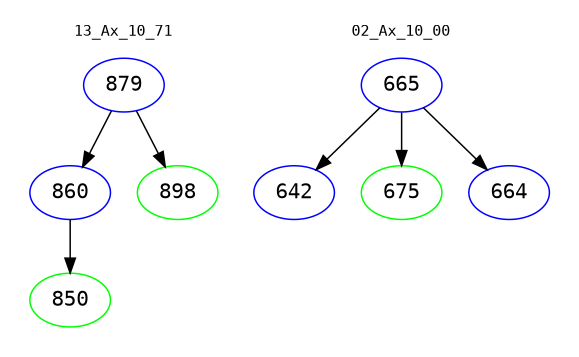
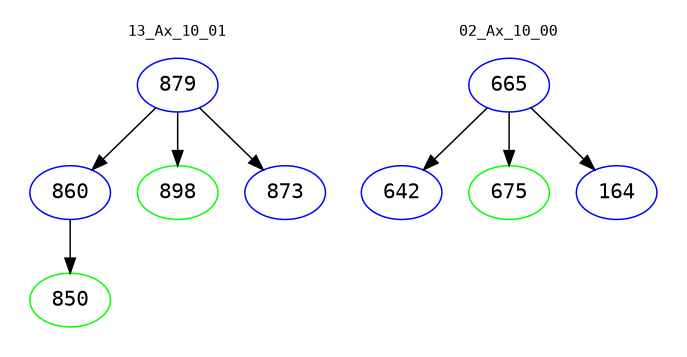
  digraph {
    fontname="DejaVu Sans Mono"
    node [color=blue fontname="DejaVu Sans Mono"]
    edge [color=black fontname="DejaVu Sans Mono"]
    n1 [label=879]
    n2 [label=860]
    n3 [color=green label=898]
+   n4 [label=873]
    n5 [color=green label=850]
    n6 [label=665]
    n7 [label=642]
    n8 [color=green label=675]
-   n9 [label=664]
+   n9 [label=164]
    subgraph cluster_1 {
      color=white
      fontsize=10
-     label="13_Ax_10_71"
+     label="13_Ax_10_01"
      n1
      n2
      n3
+     n4
      n5
    }
    subgraph cluster_2 {
      color=white
      fontsize=10
      label="02_Ax_10_00"
      n6
      n7
      n8
      n9
    }
    n1 -> n2
    n1 -> n3
+   n1 -> n4
    n2 -> n5
    n6 -> n7
    n6 -> n8
    n6 -> n9
  }
